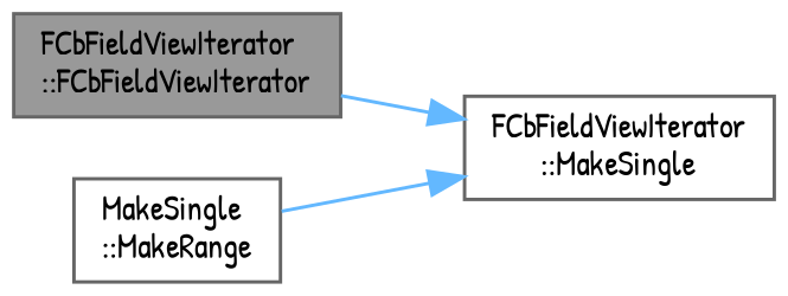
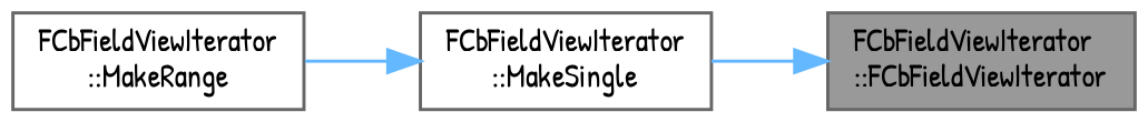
  digraph {
    fontname="Patrick Hand"
    rankdir=RL
    node [color=grey40 fillcolor=white fontname="Patrick Hand" fontsize=10 shape=box style=filled]
    edge [color=steelblue1 dir=back fontname="Patrick Hand" fontsize=10 labelfontname=Helvetica labelfontsize=10 style=solid]
    n1 [color=gray40 fillcolor=grey60 fontcolor=black height=0.2 label="FCbFieldViewIterator\l::FCbFieldViewIterator" width=0.4]
    n2 [height=0.2 label="FCbFieldViewIterator\l::MakeSingle" width=0.4]
-   n3 [height=0.2 label="MakeSingle\l::MakeRange" width=0.4]
-   n2 -> n1
+   n3 [height=0.2 label="FCbFieldViewIterator\l::MakeRange" width=0.4]
+   n1 -> n2
    n2 -> n3
  }
